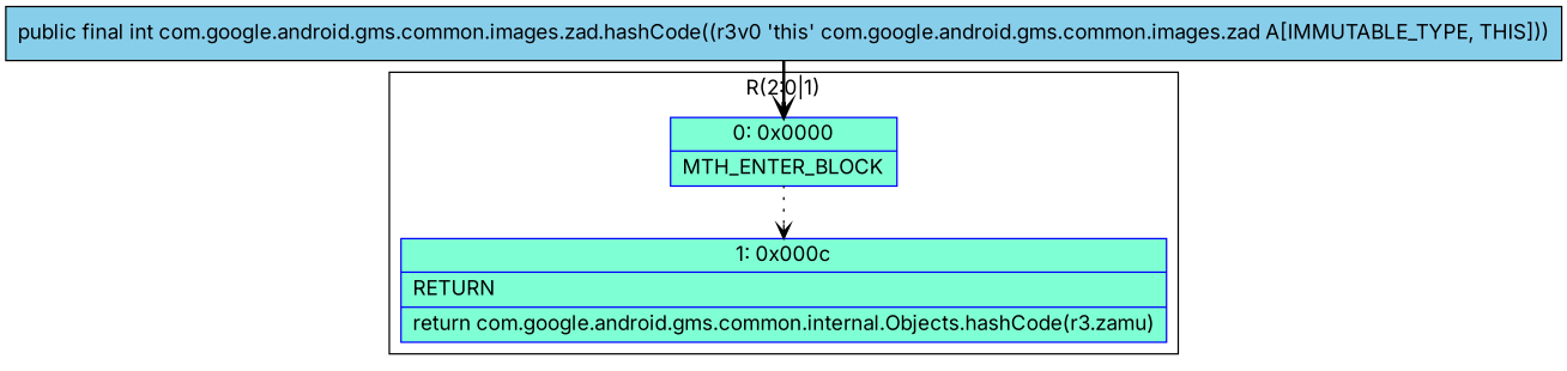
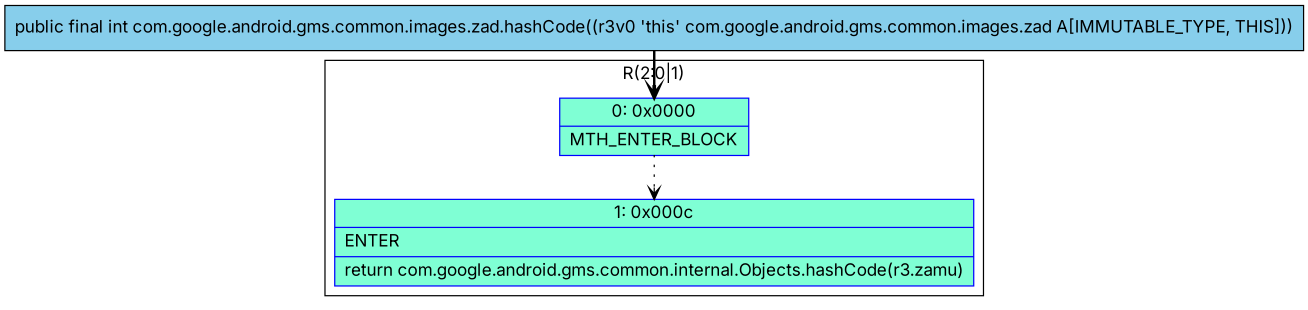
  digraph {
    fontname=Inter
    node [color=blue shape=record style=filled fillcolor=aquamarine fontname=Inter]
    edge [arrowhead=vee fontname=Inter]
    n1 [label="{0\:\ 0x0000|MTH_ENTER_BLOCK\l}"]
-   n2 [label="{1\:\ 0x000c|RETURN\l|return com.google.android.gms.common.internal.Objects.hashCode(r3.zamu)\l}"]
+   n2 [label="{1\:\ 0x000c|ENTER\l|return com.google.android.gms.common.internal.Objects.hashCode(r3.zamu)\l}"]
    n3 [label="{public final int com.google.android.gms.common.images.zad.hashCode((r3v0 'this' com.google.android.gms.common.images.zad A[IMMUTABLE_TYPE, THIS])) }" fillcolor=skyblue color=""]
    subgraph cluster_1 {
      label="R(2:0|1)"
      n1
      n2
    }
    n1 -> n2 [style=dotted]
    n3 -> n1 [style=bold]
  }
